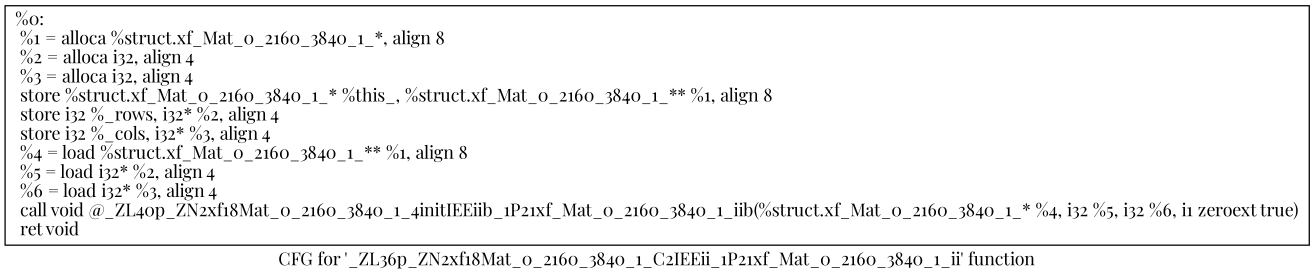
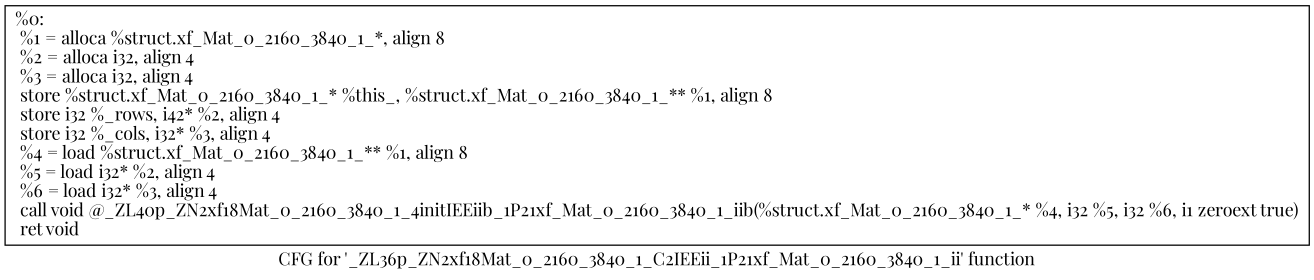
  digraph {
    label="CFG for '_ZL36p_ZN2xf18Mat_0_2160_3840_1_C2IEEii_1P21xf_Mat_0_2160_3840_1_ii' function"
    fontname="Playfair Display"
-   n1 [label="{%0:\l  %1 = alloca %struct.xf_Mat_0_2160_3840_1_*, align 8\l  %2 = alloca i32, align 4\l  %3 = alloca i32, align 4\l  store %struct.xf_Mat_0_2160_3840_1_* %this_, %struct.xf_Mat_0_2160_3840_1_** %1, align 8\l  store i32 %_rows, i32* %2, align 4\l  store i32 %_cols, i32* %3, align 4\l  %4 = load %struct.xf_Mat_0_2160_3840_1_** %1, align 8\l  %5 = load i32* %2, align 4\l  %6 = load i32* %3, align 4\l  call void @_ZL40p_ZN2xf18Mat_0_2160_3840_1_4initIEEiib_1P21xf_Mat_0_2160_3840_1_iib(%struct.xf_Mat_0_2160_3840_1_* %4, i32 %5, i32 %6, i1 zeroext true)\l  ret void\l}" shape=record fontname="Playfair Display"]
+   n1 [label="{%0:\l  %1 = alloca %struct.xf_Mat_0_2160_3840_1_*, align 8\l  %2 = alloca i32, align 4\l  %3 = alloca i32, align 4\l  store %struct.xf_Mat_0_2160_3840_1_* %this_, %struct.xf_Mat_0_2160_3840_1_** %1, align 8\l  store i32 %_rows, i42* %2, align 4\l  store i32 %_cols, i32* %3, align 4\l  %4 = load %struct.xf_Mat_0_2160_3840_1_** %1, align 8\l  %5 = load i32* %2, align 4\l  %6 = load i32* %3, align 4\l  call void @_ZL40p_ZN2xf18Mat_0_2160_3840_1_4initIEEiib_1P21xf_Mat_0_2160_3840_1_iib(%struct.xf_Mat_0_2160_3840_1_* %4, i32 %5, i32 %6, i1 zeroext true)\l  ret void\l}" shape=record fontname="Playfair Display"]
  }
